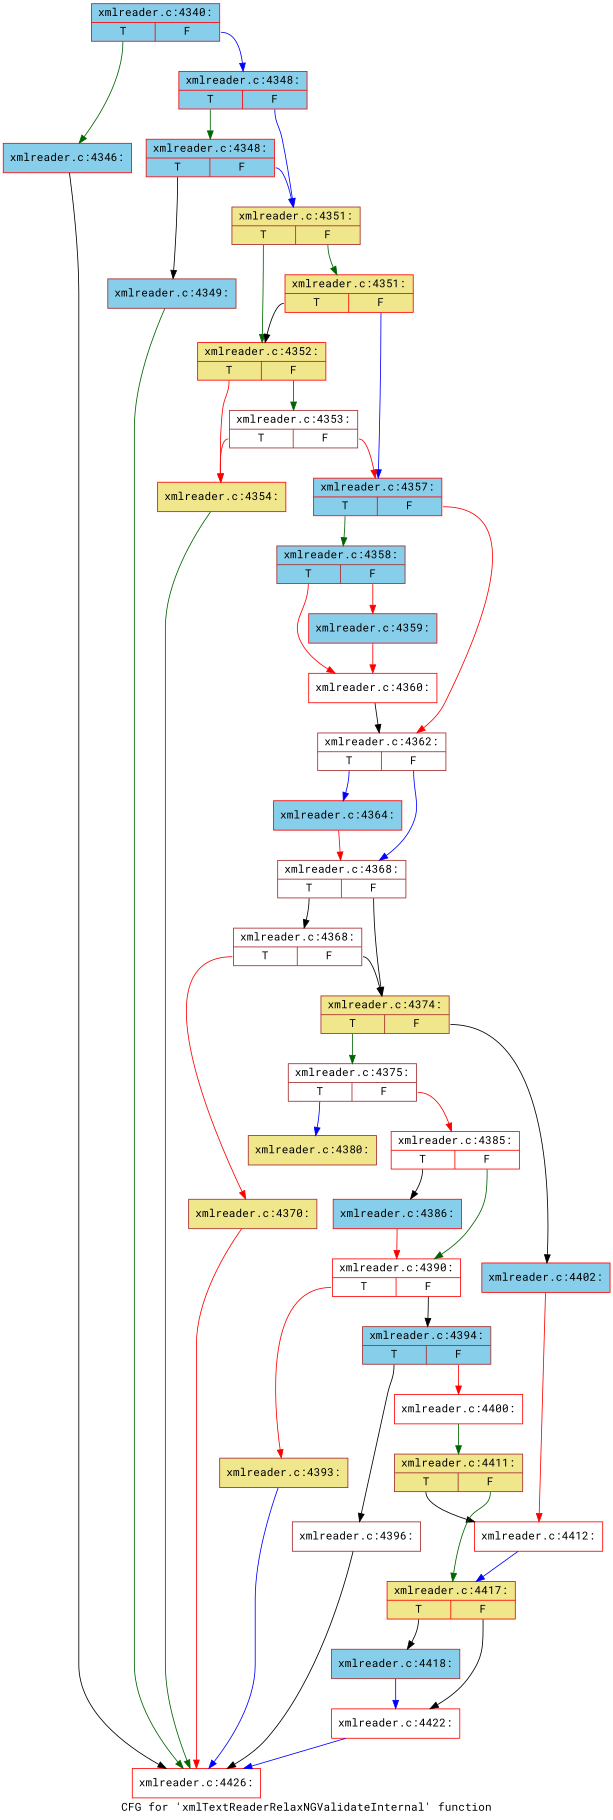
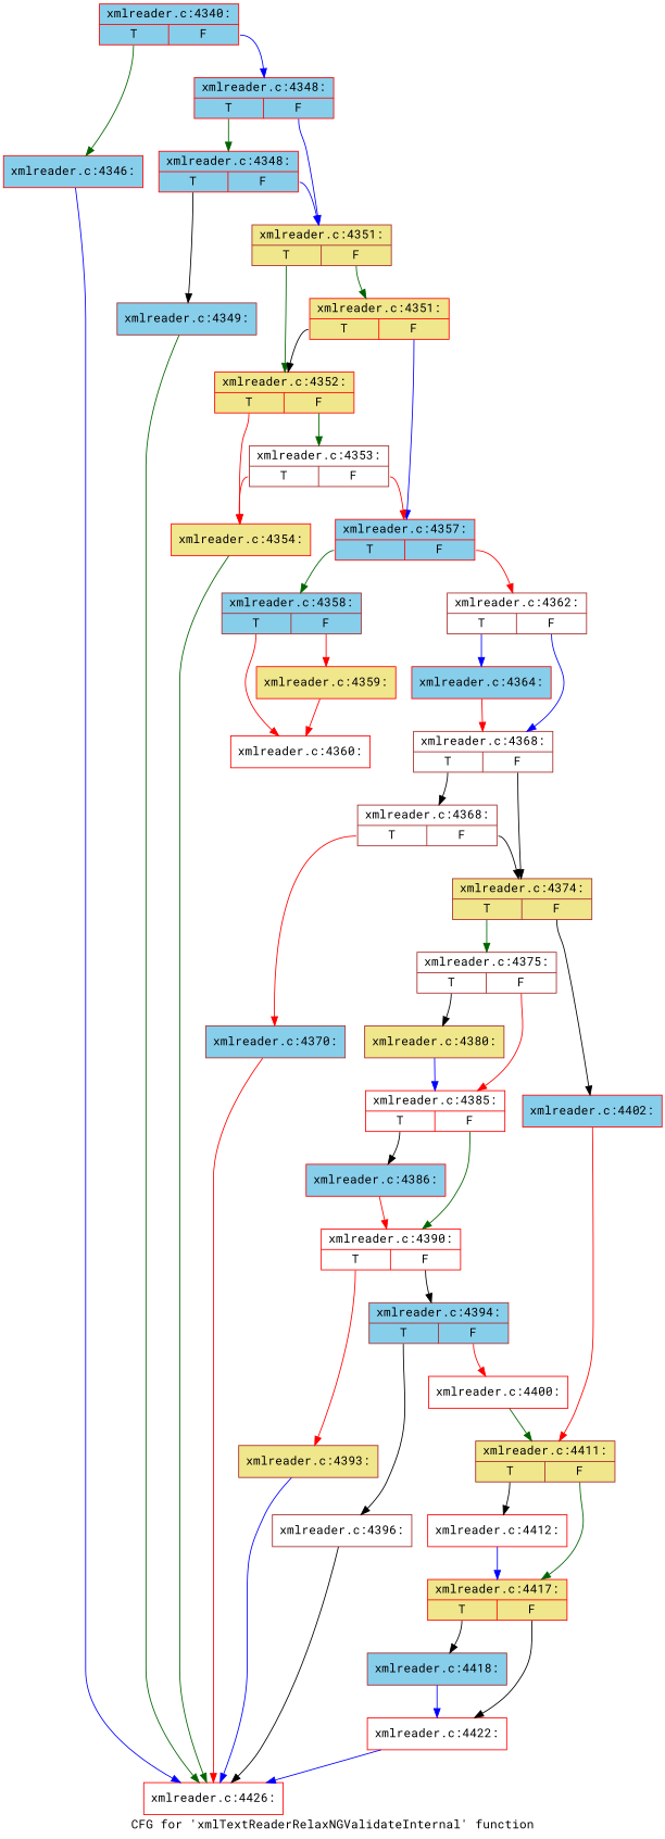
  digraph {
    fontname="Roboto Mono"
    label="CFG for 'xmlTextReaderRelaxNGValidateInternal' function"
    node [color=red fillcolor=white fontname="Roboto Mono" shape=record style=filled]
    edge [color=red fontname="Roboto Mono" tailport=s0]
    n1 [fillcolor=skyblue label="{xmlreader.c:4340:|{<s0>T|<s1>F}}"]
    n2 [fillcolor=skyblue label="{xmlreader.c:4346:}"]
    n3 [fillcolor=skyblue label="{xmlreader.c:4348:|{<s0>T|<s1>F}}"]
    n4 [label="{xmlreader.c:4426:}"]
    n5 [fillcolor=skyblue label="{xmlreader.c:4348:|{<s0>T|<s1>F}}"]
    n6 [color=brown fillcolor=khaki label="{xmlreader.c:4351:|{<s0>T|<s1>F}}"]
    n7 [color=brown fillcolor=skyblue label="{xmlreader.c:4349:}"]
    n8 [fillcolor=khaki label="{xmlreader.c:4352:|{<s0>T|<s1>F}}"]
    n9 [fillcolor=khaki label="{xmlreader.c:4351:|{<s0>T|<s1>F}}"]
    n10 [fillcolor=khaki label="{xmlreader.c:4354:}"]
    n11 [color=brown label="{xmlreader.c:4353:|{<s0>T|<s1>F}}"]
    n12 [fillcolor=skyblue label="{xmlreader.c:4357:|{<s0>T|<s1>F}}"]
    n13 [color=brown fillcolor=skyblue label="{xmlreader.c:4358:|{<s0>T|<s1>F}}"]
    n14 [color=brown label="{xmlreader.c:4362:|{<s0>T|<s1>F}}"]
    n15 [label="{xmlreader.c:4360:}"]
-   n16 [fillcolor=skyblue label="{xmlreader.c:4359:}"]
+   n16 [fillcolor=khaki label="{xmlreader.c:4359:}"]
    n17 [fillcolor=skyblue label="{xmlreader.c:4364:}"]
    n18 [color=brown label="{xmlreader.c:4368:|{<s0>T|<s1>F}}"]
    n19 [color=brown label="{xmlreader.c:4368:|{<s0>T|<s1>F}}"]
    n20 [color=brown fillcolor=khaki label="{xmlreader.c:4374:|{<s0>T|<s1>F}}"]
-   n21 [color=brown fillcolor=khaki label="{xmlreader.c:4370:}"]
+   n21 [color=brown fillcolor=skyblue label="{xmlreader.c:4370:}"]
    n22 [color=brown label="{xmlreader.c:4375:|{<s0>T|<s1>F}}"]
    n23 [fillcolor=skyblue label="{xmlreader.c:4402:}"]
    n24 [color=brown fillcolor=khaki label="{xmlreader.c:4380:}"]
    n25 [label="{xmlreader.c:4385:|{<s0>T|<s1>F}}"]
    n26 [color=brown fillcolor=khaki label="{xmlreader.c:4411:|{<s0>T|<s1>F}}"]
    n27 [fillcolor=skyblue label="{xmlreader.c:4386:}"]
    n28 [label="{xmlreader.c:4390:|{<s0>T|<s1>F}}"]
    n29 [label="{xmlreader.c:4412:}"]
    n30 [fillcolor=khaki label="{xmlreader.c:4417:|{<s0>T|<s1>F}}"]
    n31 [color=brown fillcolor=khaki label="{xmlreader.c:4393:}"]
    n32 [color=brown fillcolor=skyblue label="{xmlreader.c:4394:|{<s0>T|<s1>F}}"]
    n33 [color=brown label="{xmlreader.c:4396:}"]
    n34 [label="{xmlreader.c:4400:}"]
    n35 [color=brown fillcolor=skyblue label="{xmlreader.c:4418:}"]
    n36 [label="{xmlreader.c:4422:}"]
    n1 -> n2 [color=darkgreen]
    n1 -> n3 [color=blue tailport=s1]
-   n2 -> n4 [color=black]
+   n2 -> n4 [color=blue]
    n3 -> n5 [color=darkgreen]
    n3 -> n6 [color=blue tailport=s1]
    n5 -> n6 [color=blue tailport=s1]
    n5 -> n7 [color=black]
    n6 -> n8 [color=darkgreen]
    n6 -> n9 [color=darkgreen tailport=s1]
    n7 -> n4 [color=darkgreen]
    n8 -> n10
    n8 -> n11 [color=darkgreen tailport=s1]
    n9 -> n8 [color=black]
    n9 -> n12 [color=blue tailport=s1]
    n10 -> n4 [color=darkgreen]
    n11 -> n10
    n11 -> n12 [tailport=s1]
    n12 -> n13 [color=darkgreen]
    n12 -> n14 [tailport=s1]
    n13 -> n15
    n13 -> n16 [tailport=s1]
    n14 -> n17 [color=blue]
    n14 -> n18 [color=blue tailport=s1]
-   n15 -> n14 [color=black]
    n16 -> n15
    n17 -> n18
    n18 -> n19 [color=black]
    n18 -> n20 [color=black tailport=s1]
    n19 -> n20 [color=black tailport=s1]
    n19 -> n21
    n20 -> n22 [color=darkgreen]
    n20 -> n23 [color=black tailport=s1]
    n21 -> n4
-   n22 -> n24 [color=blue]
+   n22 -> n24 [color=black]
    n22 -> n25 [tailport=s1]
-   n23 -> n29
+   n23 -> n26
+   n24 -> n25 [color=blue]
    n25 -> n27 [color=black]
    n25 -> n28 [color=darkgreen tailport=s1]
    n26 -> n29 [color=black]
    n26 -> n30 [color=darkgreen tailport=s1]
    n27 -> n28
    n28 -> n31
    n28 -> n32 [color=black tailport=s1]
    n29 -> n30 [color=blue]
    n30 -> n35 [color=black]
    n30 -> n36 [color=black tailport=s1]
    n31 -> n4 [color=blue]
    n32 -> n33 [color=black]
    n32 -> n34 [tailport=s1]
    n33 -> n4 [color=black]
    n34 -> n26 [color=darkgreen]
    n35 -> n36 [color=blue]
    n36 -> n4 [color=blue]
  }
